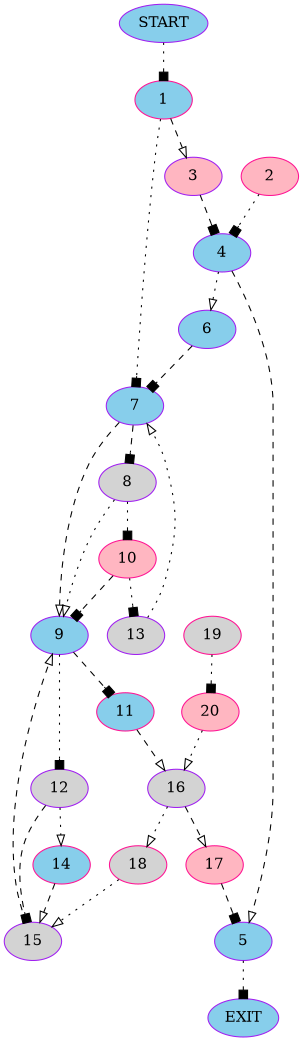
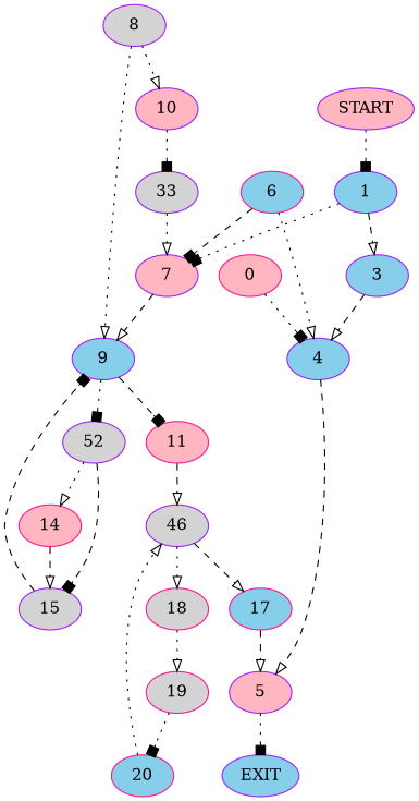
  digraph {
    node [color=purple fillcolor=skyblue style=filled]
    edge [arrowhead=onormal style=dotted]
-   n1 [label=START]
-   1 [color=deeppink]
-   3 [fillcolor=lightpink]
-   7
+   n1 [fillcolor=lightpink label=START]
+   1
+   3
+   7 [fillcolor=lightpink]
    n5 [label=EXIT]
-   2 [color=deeppink fillcolor=lightpink]
+   2 [color=deeppink fillcolor=lightpink label=0]
    4
-   5
-   6
+   5 [fillcolor=lightpink]
+   6 [color=deeppink]
    8 [fillcolor=lightgrey]
    9
-   10 [color=deeppink fillcolor=lightpink]
-   11 [color=deeppink]
-   12 [fillcolor=lightgrey]
-   13 [fillcolor=lightgrey]
-   16 [fillcolor=lightgrey]
-   14 [color=deeppink]
+   10 [fillcolor=lightpink]
+   11 [color=deeppink fillcolor=lightpink]
+   12 [fillcolor=lightgrey label=52]
+   13 [fillcolor=lightgrey label=33]
+   16 [fillcolor=lightgrey label=46]
+   14 [color=deeppink fillcolor=lightpink]
    15 [fillcolor=lightgrey]
-   17 [color=deeppink fillcolor=lightpink]
+   17 [color=deeppink]
    18 [color=deeppink fillcolor=lightgrey]
    19 [color=deeppink fillcolor=lightgrey]
-   20 [color=deeppink fillcolor=lightpink]
+   20 [color=deeppink]
    n1 -> 1 [arrowhead=box]
    1 -> 3 [style=dashed]
    1 -> 7 [arrowhead=box]
-   3 -> 4 [arrowhead=box style=dashed]
-   7 -> 8 [arrowhead=box style=dashed]
+   3 -> 4 [style=dashed]
    7 -> 9 [style=dashed]
    2 -> 4 [arrowhead=box]
    4 -> 5 [style=dashed]
-   4 -> 6
+   6 -> 4
    5 -> n5 [arrowhead=box]
    6 -> 7 [arrowhead=box style=dashed]
    8 -> 9
-   8 -> 10 [arrowhead=box]
+   8 -> 10
    9 -> 11 [arrowhead=box style=dashed]
    9 -> 12 [arrowhead=box]
-   10 -> 9 [arrowhead=box style=dashed]
    10 -> 13 [arrowhead=box]
    11 -> 16 [style=dashed]
    12 -> 14
    12 -> 15 [arrowhead=box style=dashed]
    13 -> 7
    16 -> 17 [style=dashed]
    16 -> 18
    14 -> 15 [style=dashed]
-   15 -> 9 [style=dashed]
-   17 -> 5 [arrowhead=box style=dashed]
-   18 -> 15
+   15 -> 9 [arrowhead=box style=dashed]
+   17 -> 5 [style=dashed]
+   18 -> 19
    19 -> 20 [arrowhead=box]
    20 -> 16
  }
